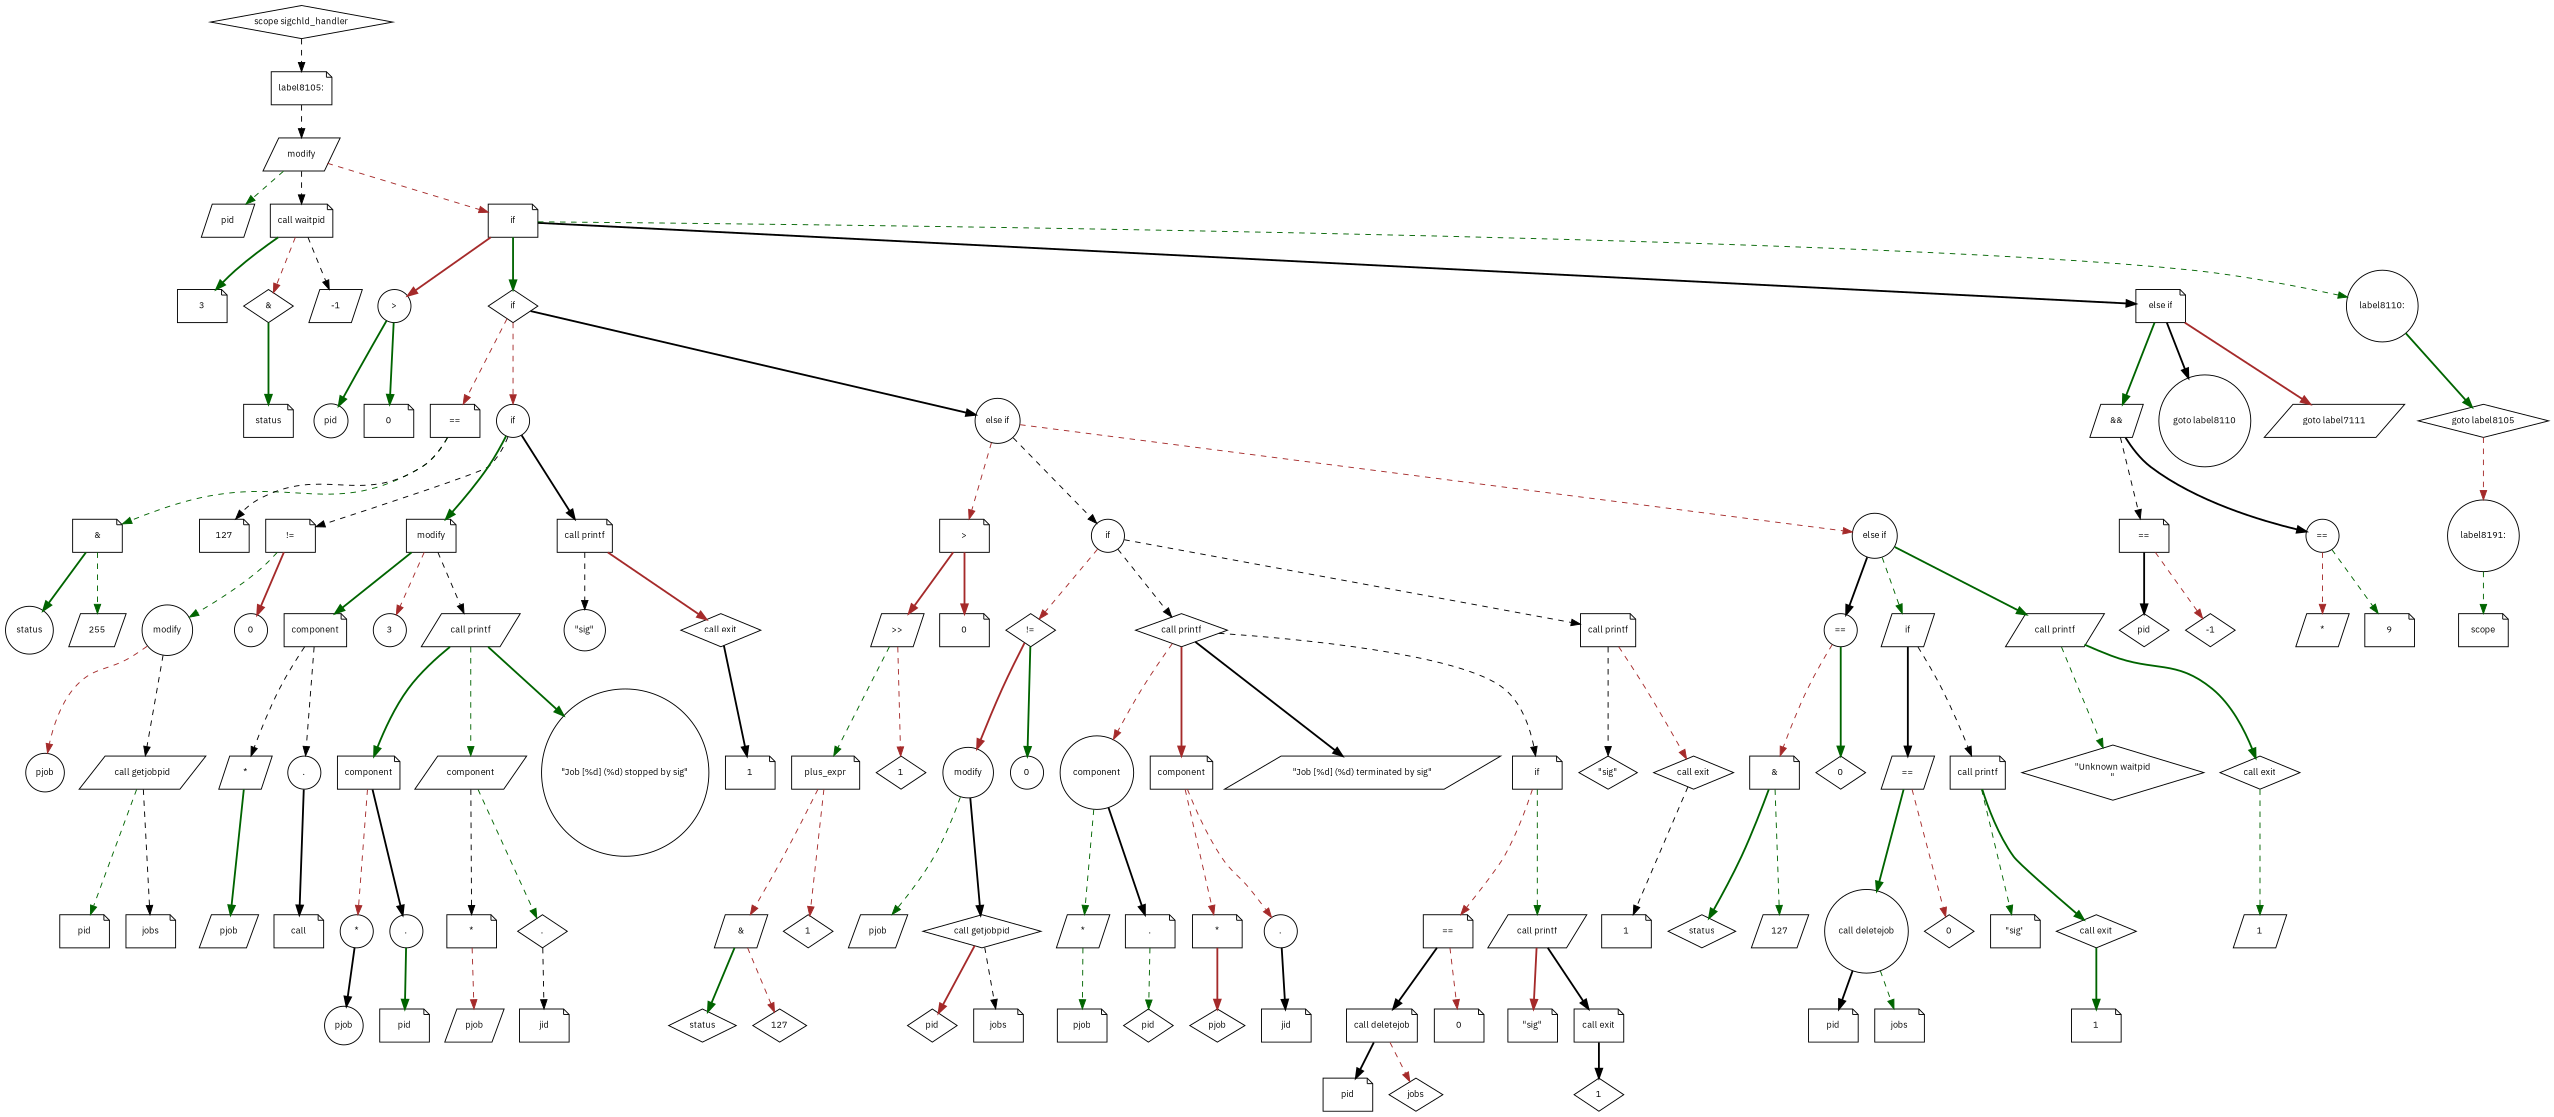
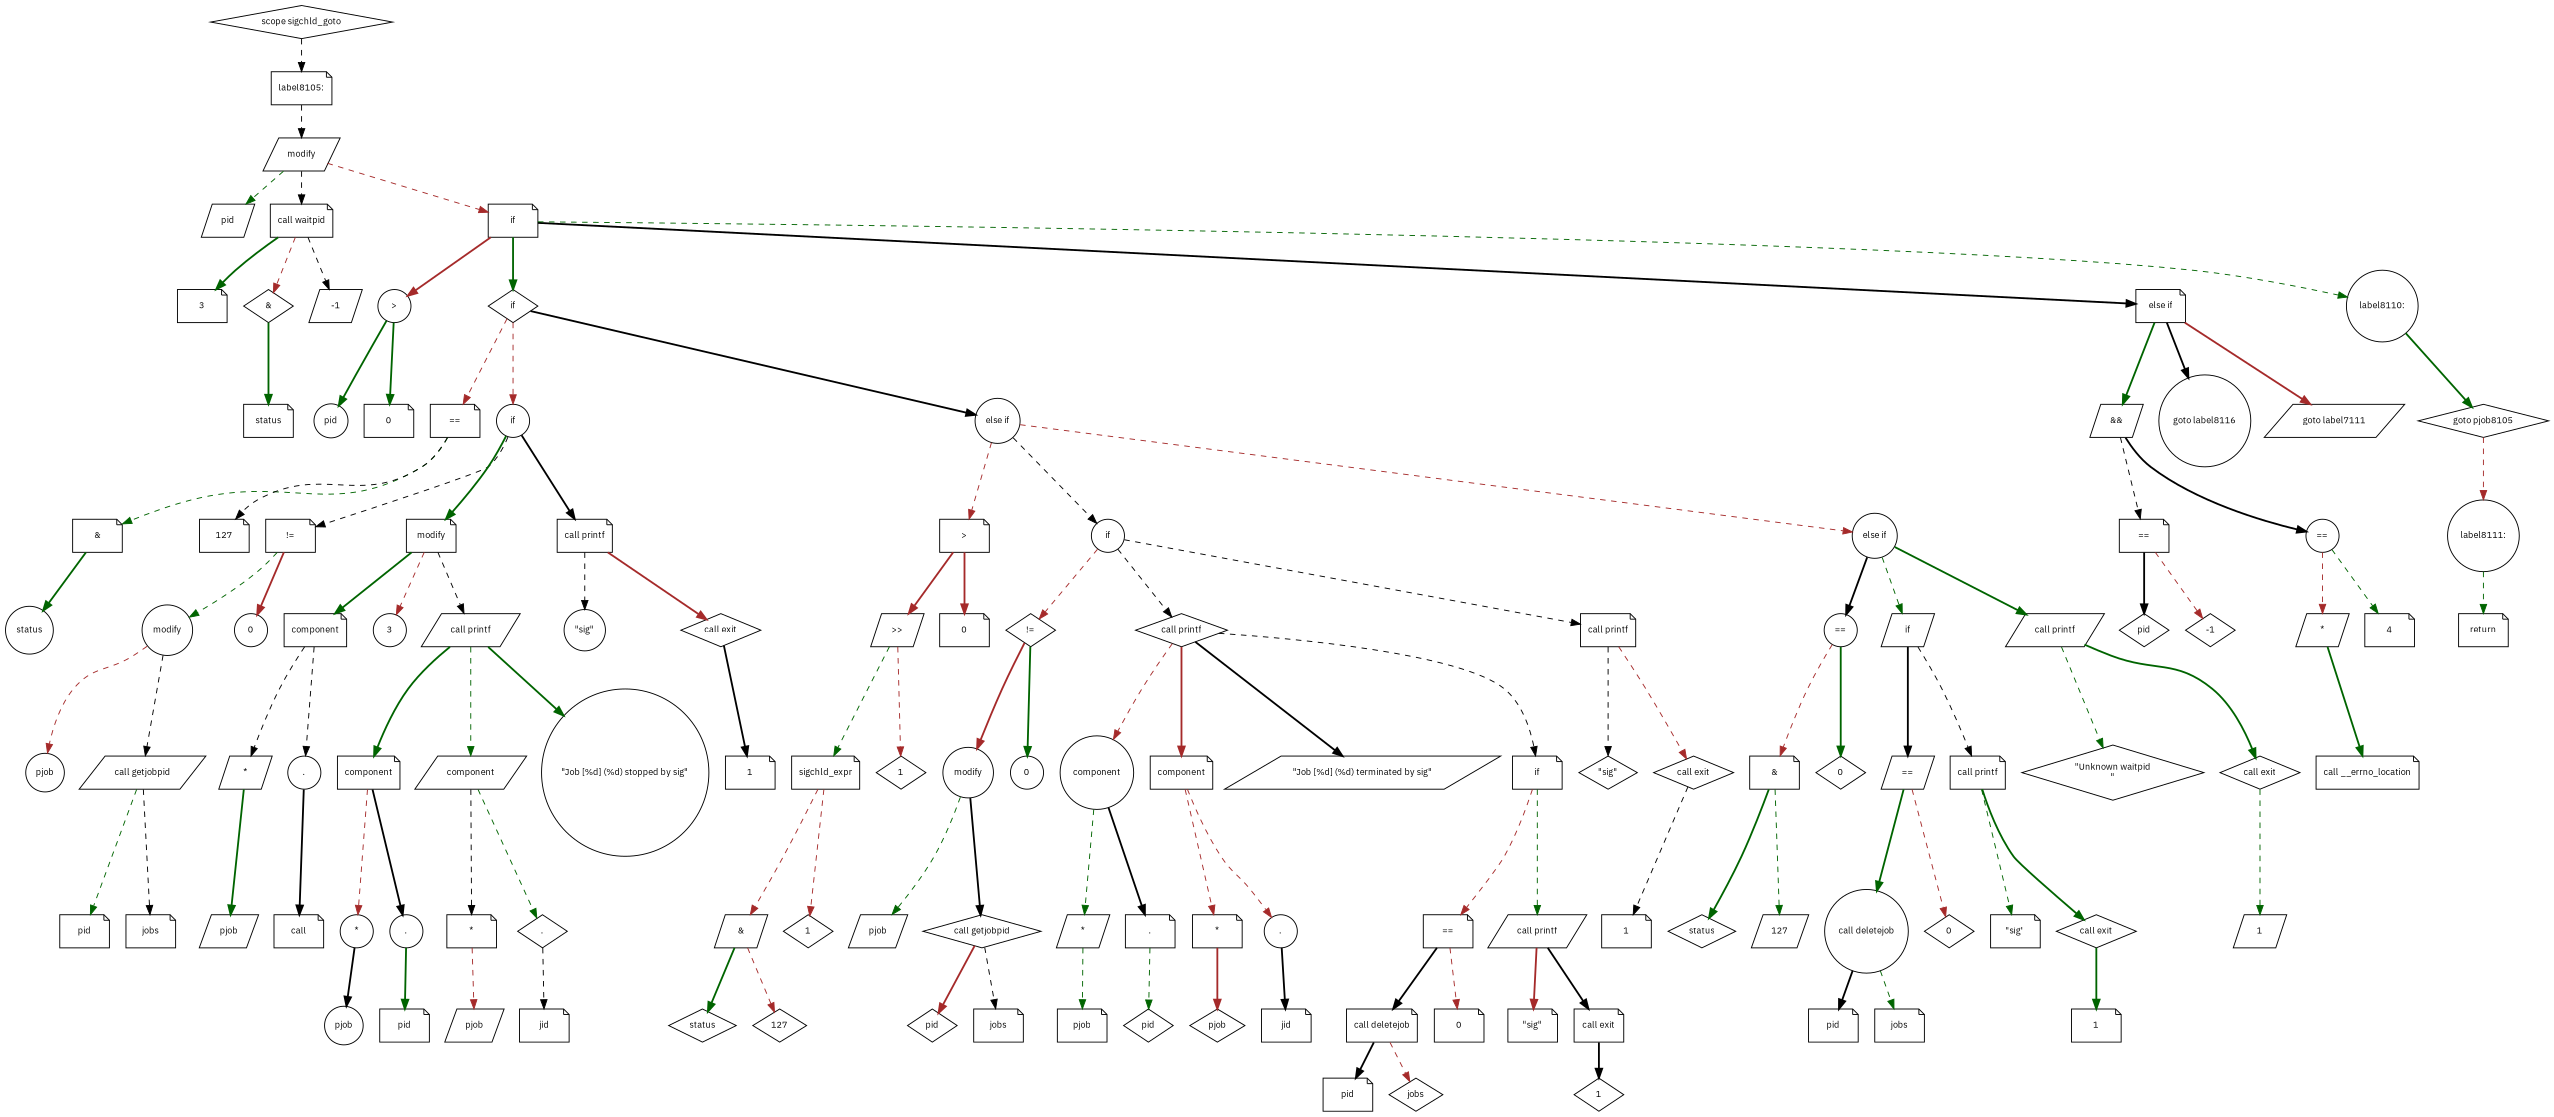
  digraph {
    fontname="IBM Plex Sans"
    fontsize=10
    node [fontname="IBM Plex Sans" fontsize=10 shape=note]
    edge [color=darkgreen fontname="IBM Plex Sans" fontsize=10 style=dashed]
-   n1 [label="scope sigchld_handler" shape=diamond]
+   n1 [label="scope sigchld_goto" shape=diamond]
    n2 [label="label8105:"]
    n3 [label=modify shape=parallelogram]
    n4 [label=pid shape=parallelogram]
    n5 [label="call waitpid"]
    n6 [label=if]
    n7 [label=3]
    n8 [label="&" shape=diamond]
    n9 [label=-1 shape=parallelogram]
    n10 [label=">" shape=circle]
    n11 [label=if shape=diamond]
    n12 [label="else if"]
    n13 [label="label8110:" shape=circle]
    n14 [label=status]
    n15 [label=pid shape=circle]
    n16 [label=0]
    n17 [label="=="]
    n18 [label=if shape=circle]
    n19 [label="else if" shape=circle]
    n20 [label="&&" shape=parallelogram]
-   n21 [label="goto label8110" shape=circle]
+   n21 [label="goto label8116" shape=circle]
    n22 [label="goto label7111" shape=parallelogram]
-   n23 [label="goto label8105" shape=diamond]
+   n23 [label="goto pjob8105" shape=diamond]
    n24 [label="&"]
    n25 [label=127]
    n26 [label="!="]
    n27 [label=modify]
    n28 [label="call printf"]
    n29 [label=">"]
    n30 [label=if shape=circle]
    n31 [label="else if" shape=circle]
    n32 [label=status shape=circle]
-   n33 [label=255 shape=parallelogram]
    n34 [label=modify shape=circle]
    n35 [label=0 shape=circle]
    n36 [label=component]
    n37 [label=3 shape=circle]
    n38 [label="call printf" shape=parallelogram]
    n39 [label="\"sig\"" shape=circle]
    n40 [label="call exit" shape=diamond]
    n41 [label=pjob shape=circle]
    n42 [label="call getjobpid" shape=parallelogram]
    n43 [label=pid]
    n44 [label=jobs]
    n45 [label="*" shape=parallelogram]
    n46 [label="." shape=circle]
    n47 [label=component]
    n48 [label=component shape=parallelogram]
    n49 [label="\"Job [%d] (%d) stopped by sig\"" shape=circle]
    n50 [label=pjob shape=parallelogram]
    n51 [label=call]
    n52 [label="*" shape=circle]
    n53 [label="." shape=circle]
    n54 [label="*"]
    n55 [label="." shape=diamond]
    n56 [label=pjob shape=circle]
    n57 [label=pid]
    n58 [label=pjob shape=parallelogram]
    n59 [label=jid]
    n60 [label=1]
    n61 [label=">>" shape=parallelogram]
    n62 [label=0]
    n63 [label="!=" shape=diamond]
    n64 [label="call printf" shape=diamond]
    n65 [label="call printf"]
    n66 [label="==" shape=circle]
    n67 [label=if shape=parallelogram]
    n68 [label="call printf" shape=parallelogram]
-   n69 [label=plus_expr]
+   n69 [label=sigchld_expr]
    n70 [label=1 shape=diamond]
    n71 [label="&" shape=parallelogram]
    n72 [label=1 shape=diamond]
    n73 [label=status shape=diamond]
    n74 [label=127 shape=diamond]
    n75 [label=modify shape=circle]
    n76 [label=0 shape=circle]
    n77 [label=component shape=circle]
    n78 [label=component]
    n79 [label="\"Job [%d] (%d) terminated by sig\"" shape=parallelogram]
    n80 [label=if]
    n81 [label="\"sig\"" shape=diamond]
    n82 [label="call exit" shape=diamond]
    n83 [label=pjob shape=parallelogram]
    n84 [label="call getjobpid" shape=diamond]
    n85 [label=pid shape=diamond]
    n86 [label=jobs]
    n87 [label="*" shape=parallelogram]
    n88 [label="."]
    n89 [label="*"]
    n90 [label="." shape=circle]
    n91 [label="=="]
    n92 [label="call printf" shape=parallelogram]
    n93 [label=pjob]
    n94 [label=pid shape=diamond]
    n95 [label=pjob shape=diamond]
    n96 [label=jid]
    n97 [label="call deletejob"]
    n98 [label=0]
    n99 [label="\"sig\""]
    n100 [label="call exit"]
    n101 [label=pid]
    n102 [label=jobs shape=diamond]
    n103 [label=1 shape=diamond]
    n104 [label=1]
    n105 [label="&"]
    n106 [label=0 shape=diamond]
    n107 [label="==" shape=parallelogram]
    n108 [label="call printf"]
    n109 [label="\"Unknown waitpid\n\"" shape=diamond]
    n110 [label="call exit" shape=diamond]
    n111 [label=status shape=diamond]
    n112 [label=127 shape=parallelogram]
    n113 [label="call deletejob" shape=circle]
    n114 [label=0 shape=diamond]
    n115 [label="\"sig\""]
    n116 [label="call exit" shape=diamond]
    n117 [label=pid]
    n118 [label=jobs]
    n119 [label=1]
    n120 [label=1 shape=parallelogram]
    n121 [label="=="]
    n122 [label="==" shape=circle]
    n123 [label=pid shape=diamond]
    n124 [label=-1 shape=diamond]
    n125 [label="*" shape=parallelogram]
-   n126 [label=9]
-   n128 [label="label8191:" shape=circle]
-   n129 [label=scope]
+   n126 [label=4]
+   n127 [label="call __errno_location"]
+   n128 [label="label8111:" shape=circle]
+   n129 [label=return]
    n1 -> n2 [color=black]
    n2 -> n3 [color=black]
    n3 -> n4
    n3 -> n5 [color=black]
    n3 -> n6 [color=brown]
    n5 -> n7 [style=bold]
    n5 -> n8 [color=brown]
    n5 -> n9 [color=black]
    n6 -> n10 [color=brown style=bold]
    n6 -> n11 [style=bold]
    n6 -> n12 [color=black style=bold]
    n6 -> n13
    n8 -> n14 [style=bold]
    n10 -> n15 [style=bold]
    n10 -> n16 [style=bold]
    n11 -> n17 [color=brown]
    n11 -> n18 [color=brown]
    n11 -> n19 [color=black style=bold]
    n12 -> n20 [style=bold]
    n12 -> n21 [color=black style=bold]
    n12 -> n22 [color=brown style=bold]
    n13 -> n23 [style=bold]
    n17 -> n24
    n17 -> n25 [color=black]
    n18 -> n26 [color=black]
    n18 -> n27 [style=bold]
    n18 -> n28 [color=black style=bold]
    n19 -> n29 [color=brown]
    n19 -> n30 [color=black]
    n19 -> n31 [color=brown]
    n20 -> n121 [color=black]
    n20 -> n122 [color=black style=bold]
    n23 -> n128 [color=brown]
    n24 -> n32 [style=bold]
-   n24 -> n33
    n26 -> n34
    n26 -> n35 [color=brown style=bold]
    n27 -> n36 [style=bold]
    n27 -> n37 [color=brown]
    n27 -> n38 [color=black]
    n28 -> n39 [color=black]
    n28 -> n40 [color=brown style=bold]
    n29 -> n61 [color=brown style=bold]
    n29 -> n62 [color=brown style=bold]
    n30 -> n63 [color=brown]
    n30 -> n64 [color=black]
    n30 -> n65 [color=black]
    n31 -> n66 [color=black style=bold]
    n31 -> n67
    n31 -> n68 [style=bold]
    n34 -> n41 [color=brown]
    n34 -> n42 [color=black]
    n36 -> n45 [color=black]
    n36 -> n46 [color=black]
    n38 -> n47 [style=bold]
    n38 -> n48
    n38 -> n49 [style=bold]
    n40 -> n60 [color=black style=bold]
    n42 -> n43
    n42 -> n44 [color=black]
    n45 -> n50 [style=bold]
    n46 -> n51 [color=black style=bold]
    n47 -> n52 [color=brown]
    n47 -> n53 [color=black style=bold]
    n48 -> n54 [color=black]
    n48 -> n55
    n52 -> n56 [color=black style=bold]
    n53 -> n57 [style=bold]
    n54 -> n58 [color=brown]
    n55 -> n59 [color=black]
    n61 -> n69
    n61 -> n70 [color=brown]
    n63 -> n75 [color=brown style=bold]
    n63 -> n76 [style=bold]
    n64 -> n77 [color=brown]
    n64 -> n78 [color=brown style=bold]
    n64 -> n79 [color=black style=bold]
    n64 -> n80 [color=black]
    n65 -> n81 [color=black]
    n65 -> n82 [color=brown]
    n66 -> n105 [color=brown]
    n66 -> n106 [style=bold]
    n67 -> n107 [color=black style=bold]
    n67 -> n108 [color=black]
    n68 -> n109
    n68 -> n110 [style=bold]
    n69 -> n71 [color=brown]
    n69 -> n72 [color=brown]
    n71 -> n73 [style=bold]
    n71 -> n74 [color=brown]
    n75 -> n83
    n75 -> n84 [color=black style=bold]
    n77 -> n87
    n77 -> n88 [color=black style=bold]
    n78 -> n89 [color=brown]
    n78 -> n90 [color=brown]
    n80 -> n91 [color=brown]
    n80 -> n92
    n82 -> n104 [color=black]
    n84 -> n85 [color=brown style=bold]
    n84 -> n86 [color=black]
    n87 -> n93
    n88 -> n94
    n89 -> n95 [color=brown style=bold]
    n90 -> n96 [color=black style=bold]
    n91 -> n97 [color=black style=bold]
    n91 -> n98 [color=brown]
    n92 -> n99 [color=brown style=bold]
    n92 -> n100 [color=black style=bold]
    n97 -> n101 [color=black style=bold]
    n97 -> n102 [color=brown]
    n100 -> n103 [color=black style=bold]
    n105 -> n111 [style=bold]
    n105 -> n112
    n107 -> n113 [style=bold]
    n107 -> n114 [color=brown]
    n108 -> n115
    n108 -> n116 [style=bold]
    n110 -> n120
    n113 -> n117 [color=black style=bold]
    n113 -> n118
    n116 -> n119 [style=bold]
    n121 -> n123 [color=black style=bold]
    n121 -> n124 [color=brown]
    n122 -> n125 [color=brown]
    n122 -> n126
+   n125 -> n127 [style=bold]
    n128 -> n129
  }
